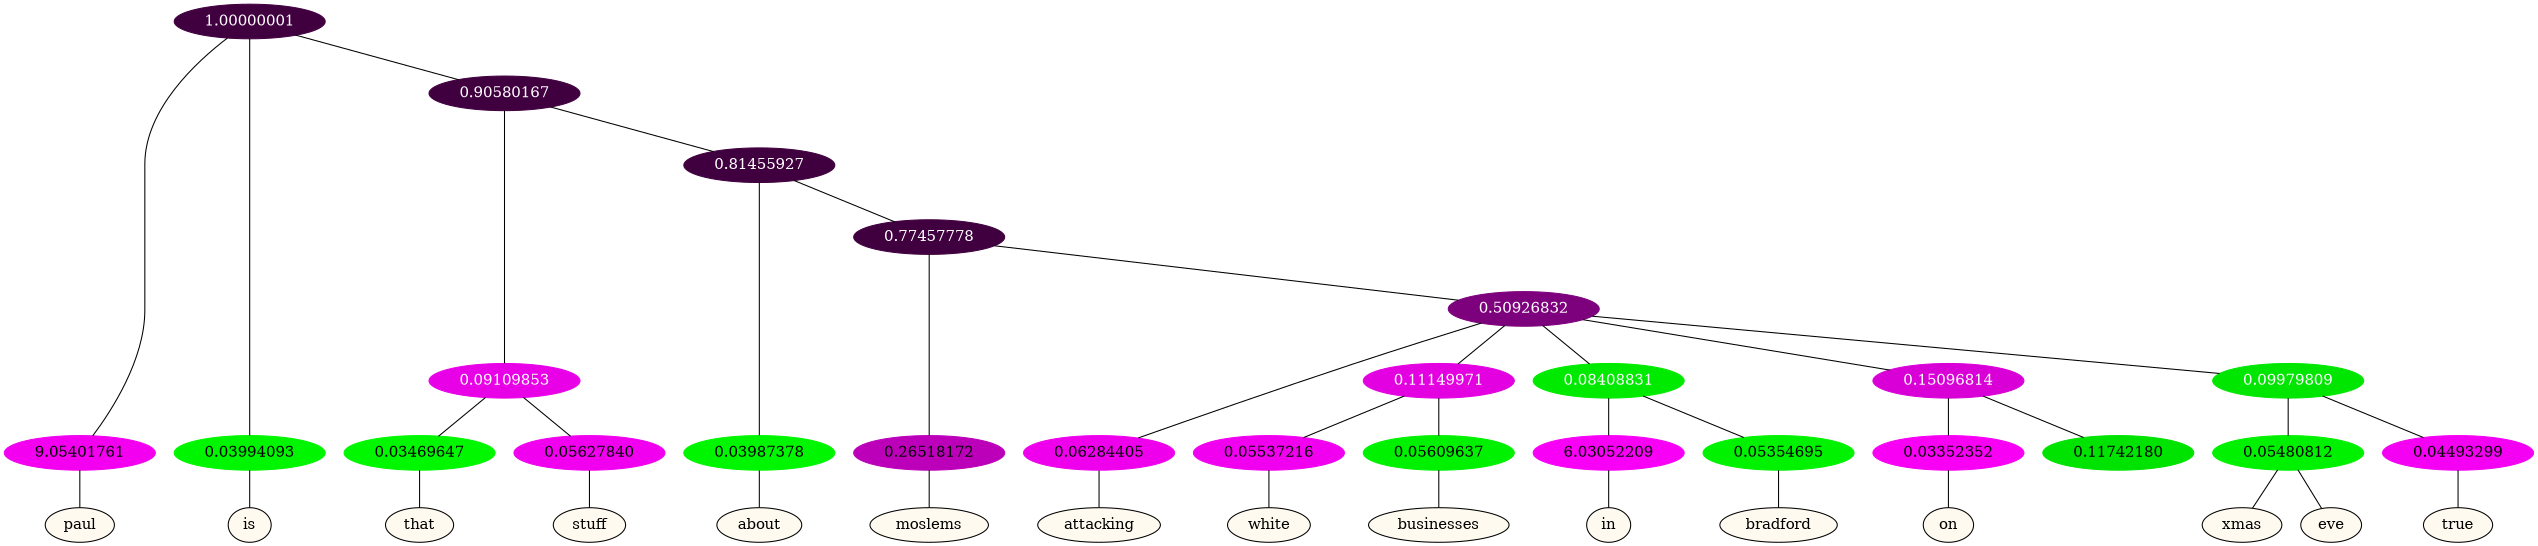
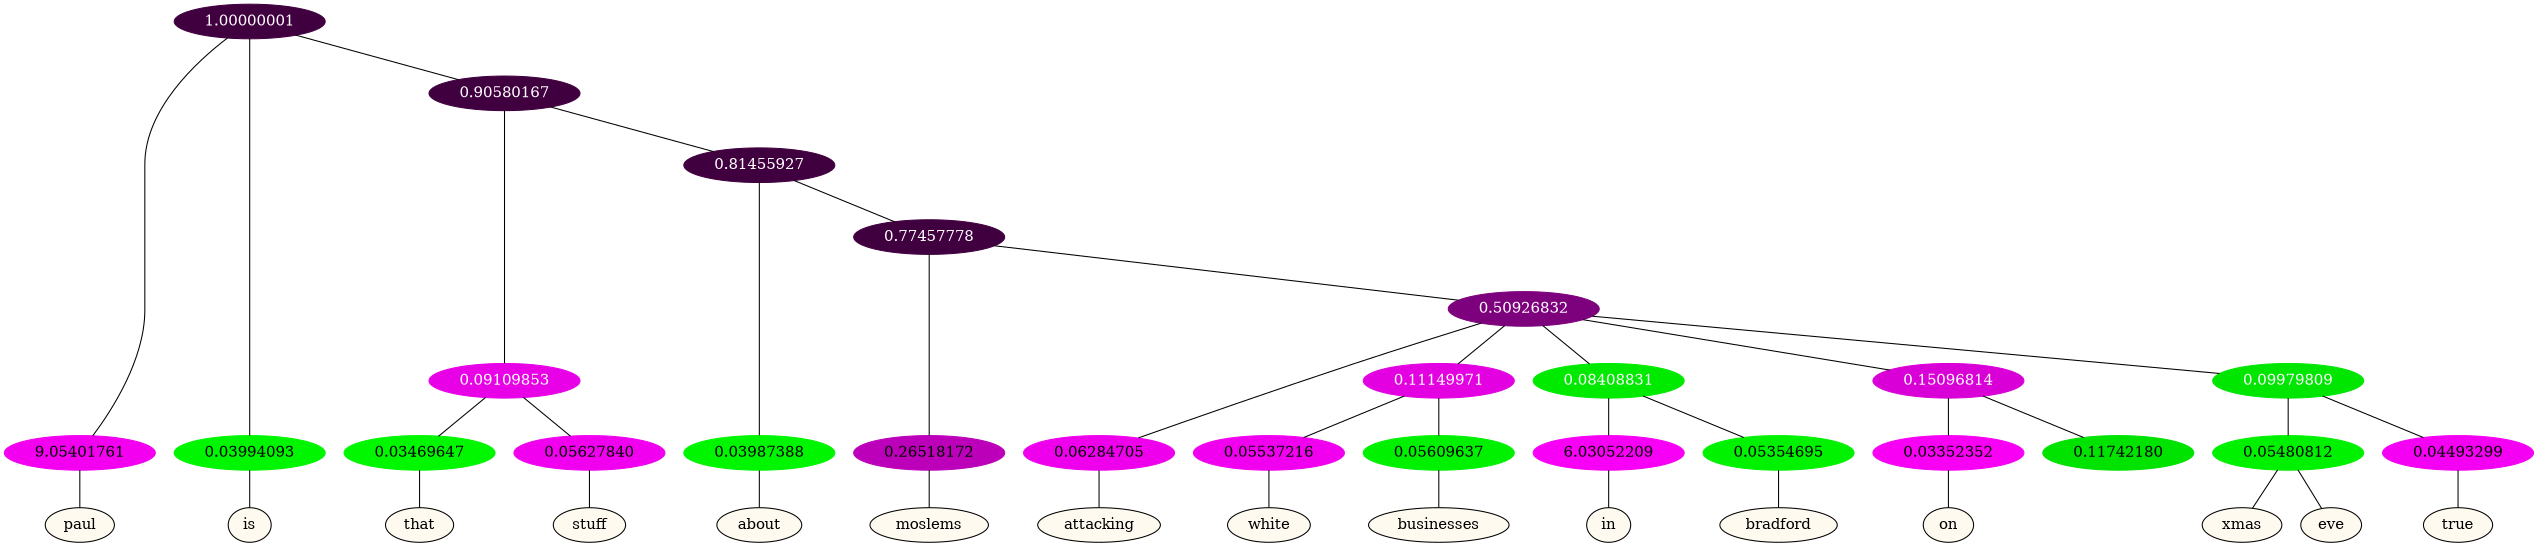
  graph {
    node [color=black format=png nodesep=0.001 ordering=out overlap_scaling=0.01 ranksep=0.001 style=filled]
    n1 [fillcolor=floralwhite height=0.15 label=paul style="filled,solid" width=0.15]
    n2 [fillcolor=floralwhite height=0.15 label=is style="filled,solid" width=0.15]
    n3 [fillcolor=floralwhite height=0.15 label=that style="filled,solid" width=0.15]
    n4 [fillcolor=floralwhite height=0.15 label=stuff style="filled,solid" width=0.15]
    n5 [fillcolor=floralwhite height=0.15 label=about style="filled,solid" width=0.15]
    n6 [fillcolor=floralwhite height=0.15 label=moslems style="filled,solid" width=0.15]
    n7 [fillcolor=floralwhite height=0.15 label=attacking style="filled,solid" width=0.15]
    n8 [fillcolor=floralwhite height=0.15 label=white style="filled,solid" width=0.15]
    n9 [fillcolor=floralwhite height=0.15 label=businesses style="filled,solid" width=0.15]
    n10 [fillcolor=floralwhite height=0.15 label=in style="filled,solid" width=0.15]
    n11 [fillcolor=floralwhite height=0.15 label=bradford style="filled,solid" width=0.15]
    n12 [fillcolor=floralwhite height=0.15 label=on style="filled,solid" width=0.15]
    n13 [fillcolor=floralwhite height=0.15 label=xmas style="filled,solid" width=0.15]
    n14 [fillcolor=floralwhite height=0.15 label=eve style="filled,solid" width=0.15]
    n15 [fillcolor=floralwhite height=0.15 label=true style="filled,solid" width=0.15]
    n16 [color="0.835 1.000 0.946" fontcolor=black height=0.15 label=9.05401761 width=0.15]
    n17 [color="0.334 1.000 0.960" fontcolor=black height=0.15 label=0.03994093 width=0.15]
    n18 [color="0.334 1.000 0.965" fontcolor=black height=0.15 label=0.03469647 width=0.15]
    n19 [color="0.835 1.000 0.944" fontcolor=black height=0.15 label=0.05627840 width=0.15]
-   n20 [color="0.334 1.000 0.960" fontcolor=black height=0.15 label=0.03987378 width=0.15]
+   n20 [color="0.334 1.000 0.960" fontcolor=black height=0.15 label=0.03987388 width=0.15]
    n21 [color="0.835 1.000 0.735" fontcolor=black height=0.15 label=0.26518172 width=0.15]
-   n22 [color="0.835 1.000 0.937" fontcolor=black height=0.15 label=0.06284405 width=0.15]
+   n22 [color="0.835 1.000 0.937" fontcolor=black height=0.15 label=0.06284705 width=0.15]
    n23 [color="0.835 1.000 0.945" fontcolor=black height=0.15 label=0.05537216 width=0.15]
    n24 [color="0.334 1.000 0.944" fontcolor=black height=0.15 label=0.05609637 width=0.15]
    n25 [color="0.835 1.000 0.969" fontcolor=black height=0.15 label=6.03052209 width=0.15]
    n26 [color="0.334 1.000 0.946" fontcolor=black height=0.15 label=0.05354695 width=0.15]
    n27 [color="0.835 1.000 0.966" fontcolor=black height=0.15 label=0.03352352 width=0.15]
    n28 [color="0.334 1.000 0.883" fontcolor=black height=0.15 label=0.11742180 width=0.15]
    n29 [color="0.334 1.000 0.945" fontcolor=black height=0.15 label=0.05480812 width=0.15]
    n30 [color="0.835 1.000 0.955" fontcolor=black height=0.15 label=0.04493299 width=0.15]
    n31 [color="0.835 1.000 0.250" fontcolor=grey99 height=0.15 label=1.00000001 width=0.15]
    n32 [color="0.835 1.000 0.250" fontcolor=grey99 height=0.15 label=0.90580167 width=0.15]
    n33 [color="0.835 1.000 0.909" fontcolor=grey99 height=0.15 label=0.09109853 width=0.15]
    n34 [color="0.835 1.000 0.250" fontcolor=grey99 height=0.15 label=0.81455927 width=0.15]
    n35 [color="0.835 1.000 0.250" fontcolor=grey99 height=0.15 label=0.77457778 width=0.15]
    n36 [color="0.835 1.000 0.491" fontcolor=grey99 height=0.15 label=0.50926832 width=0.15]
    n37 [color="0.835 1.000 0.889" fontcolor=grey99 height=0.15 label=0.11149971 width=0.15]
    n38 [color="0.334 1.000 0.916" fontcolor=grey99 height=0.15 label=0.08408831 width=0.15]
    n39 [color="0.835 1.000 0.849" fontcolor=grey99 height=0.15 label=0.15096814 width=0.15]
    n40 [color="0.334 1.000 0.900" fontcolor=grey99 height=0.15 label=0.09979809 width=0.15]
    subgraph sub_1 {
      rank=same
      n1
      n2
      n3
      n4
      n5
      n6
      n7
      n8
      n9
      n10
      n11
      n12
      n13
      n14
      n15
    }
    subgraph sub_2 {
      rank=same
      n16
      n17
      n18
      n19
      n20
      n21
      n22
      n23
      n24
      n25
      n26
      n27
      n28
      n29
      n30
    }
    n16 -- n1
    n17 -- n2
    n18 -- n3
    n19 -- n4
    n20 -- n5
    n21 -- n6
    n22 -- n7
    n23 -- n8
    n24 -- n9
    n25 -- n10
    n26 -- n11
    n27 -- n12
    n29 -- n13
    n29 -- n14
    n30 -- n15
    n31 -- n16
    n31 -- n17
    n31 -- n32
    n32 -- n33
    n32 -- n34
    n33 -- n18
    n33 -- n19
    n34 -- n20
    n34 -- n35
    n35 -- n21
    n35 -- n36
    n36 -- n22
    n36 -- n37
    n36 -- n38
    n36 -- n39
    n36 -- n40
    n37 -- n23
    n37 -- n24
    n38 -- n25
    n38 -- n26
    n39 -- n27
    n39 -- n28
    n40 -- n29
    n40 -- n30
  }
